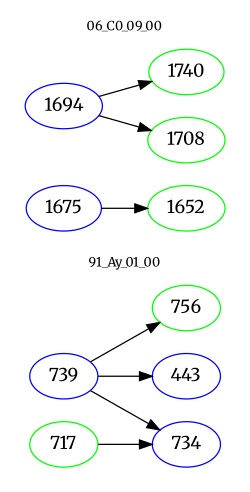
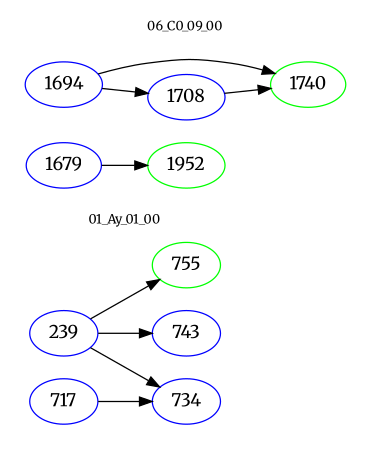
  digraph {
    fontname=Merriweather
    rankdir=LR
    node [color=blue fontname=Merriweather]
    edge [color=black fontname=Merriweather]
-   n1 [label=739]
+   n1 [label=239]
    n2 [label=734]
-   n3 [label=443]
-   n4 [color=green label=717]
-   n5 [color=green label=756]
+   n3 [label=743]
+   n4 [label=717]
+   n5 [color=green label=755]
    n6 [label=1694]
-   n7 [label=1675]
-   n8 [color=green label=1708]
-   n9 [color=green label=1652]
+   n7 [label=1679]
+   n8 [label=1708]
+   n9 [color=green label=1952]
    n10 [color=green label=1740]
    subgraph cluster_1 {
      color=white
      fontsize=10
-     label="91_Ay_01_00"
+     label="01_Ay_01_00"
      n1
      n2
      n3
      n4
      n5
    }
    subgraph cluster_2 {
      color=white
      fontsize=10
      label="06_C0_09_00"
      n6
      n7
      n8
      n9
      n10
    }
    n1 -> n2
    n1 -> n3
    n1 -> n5
    n4 -> n2
    n6 -> n8
    n6 -> n10
    n7 -> n9
+   n8 -> n10
  }
